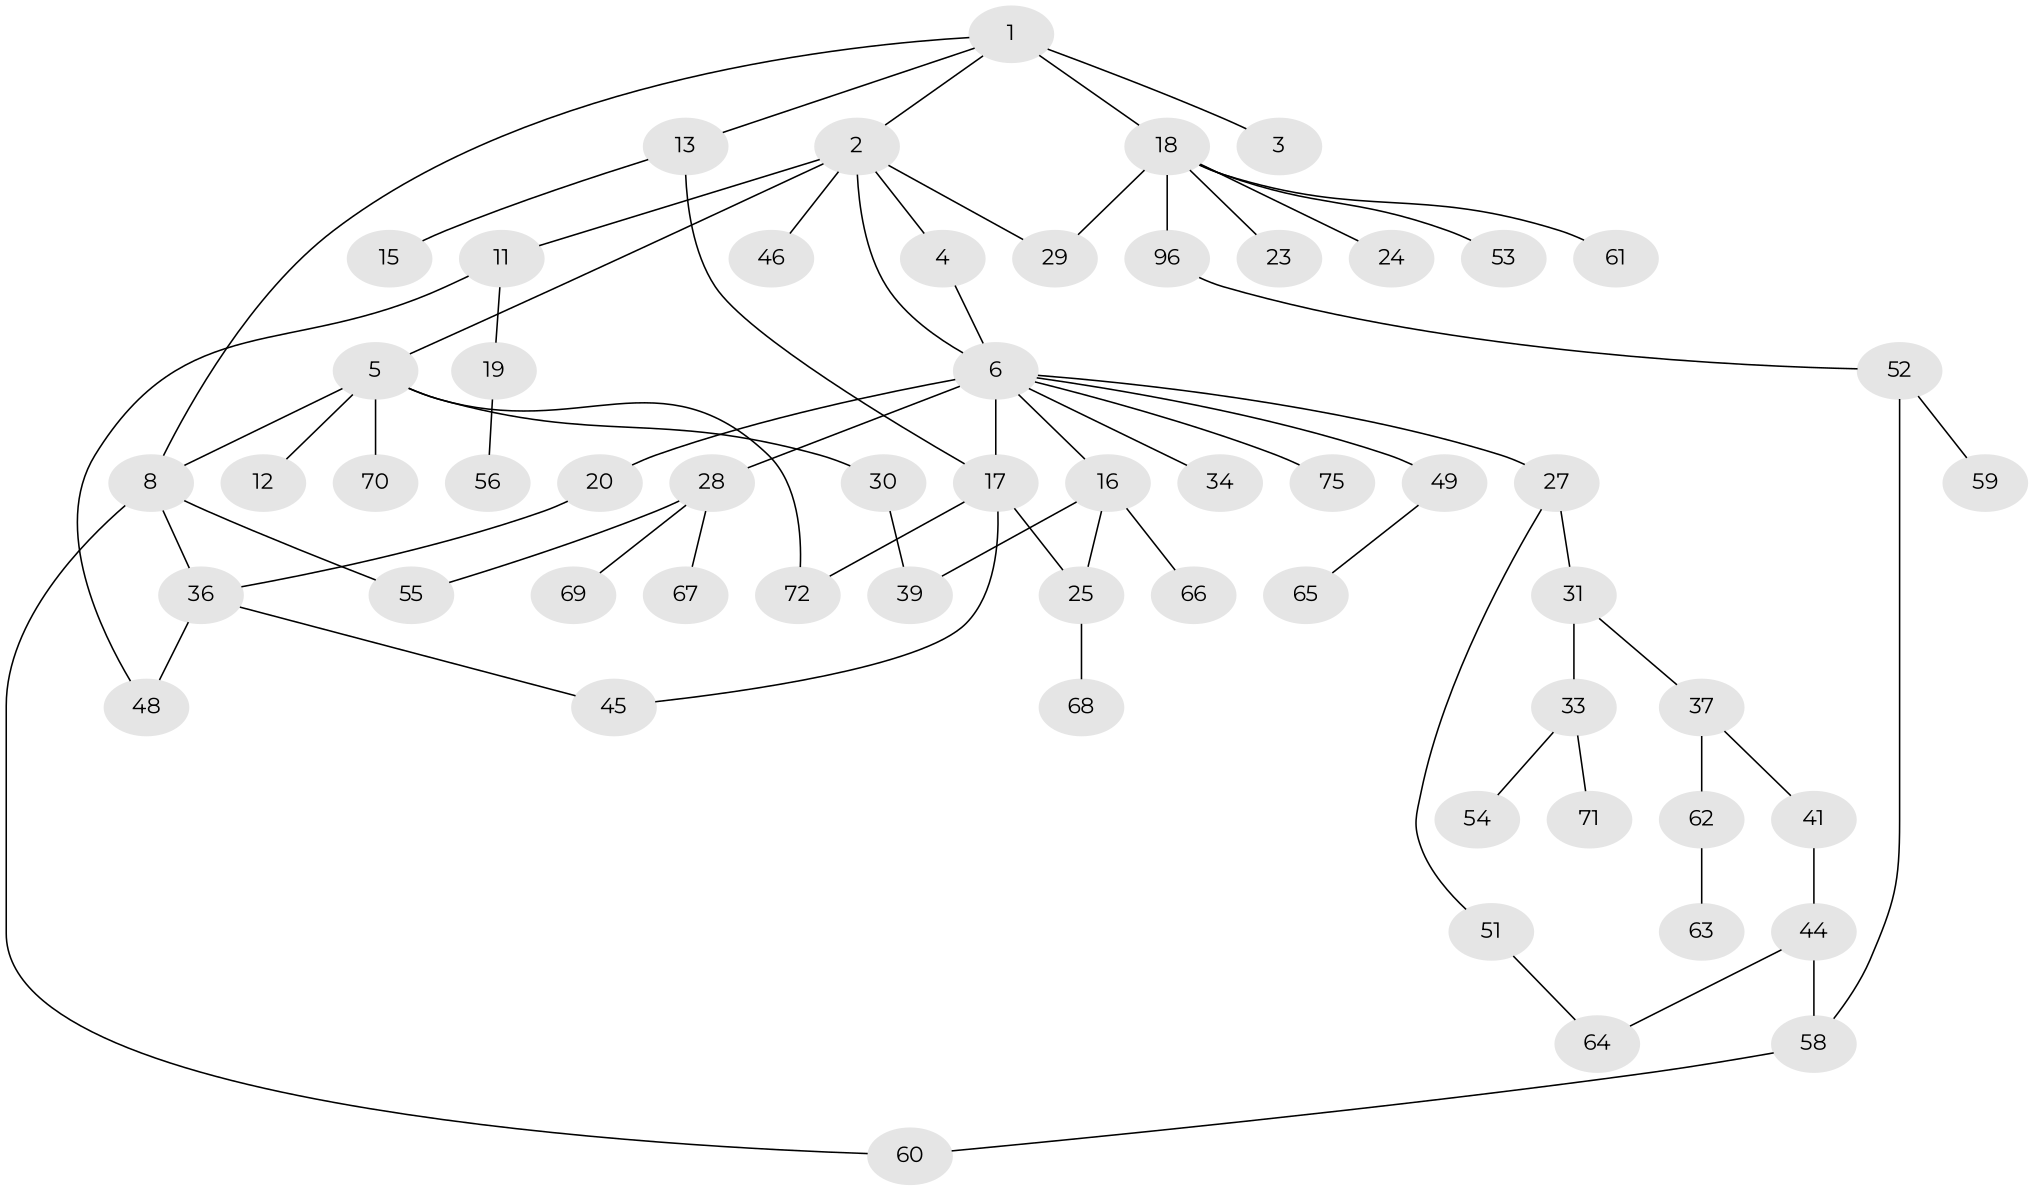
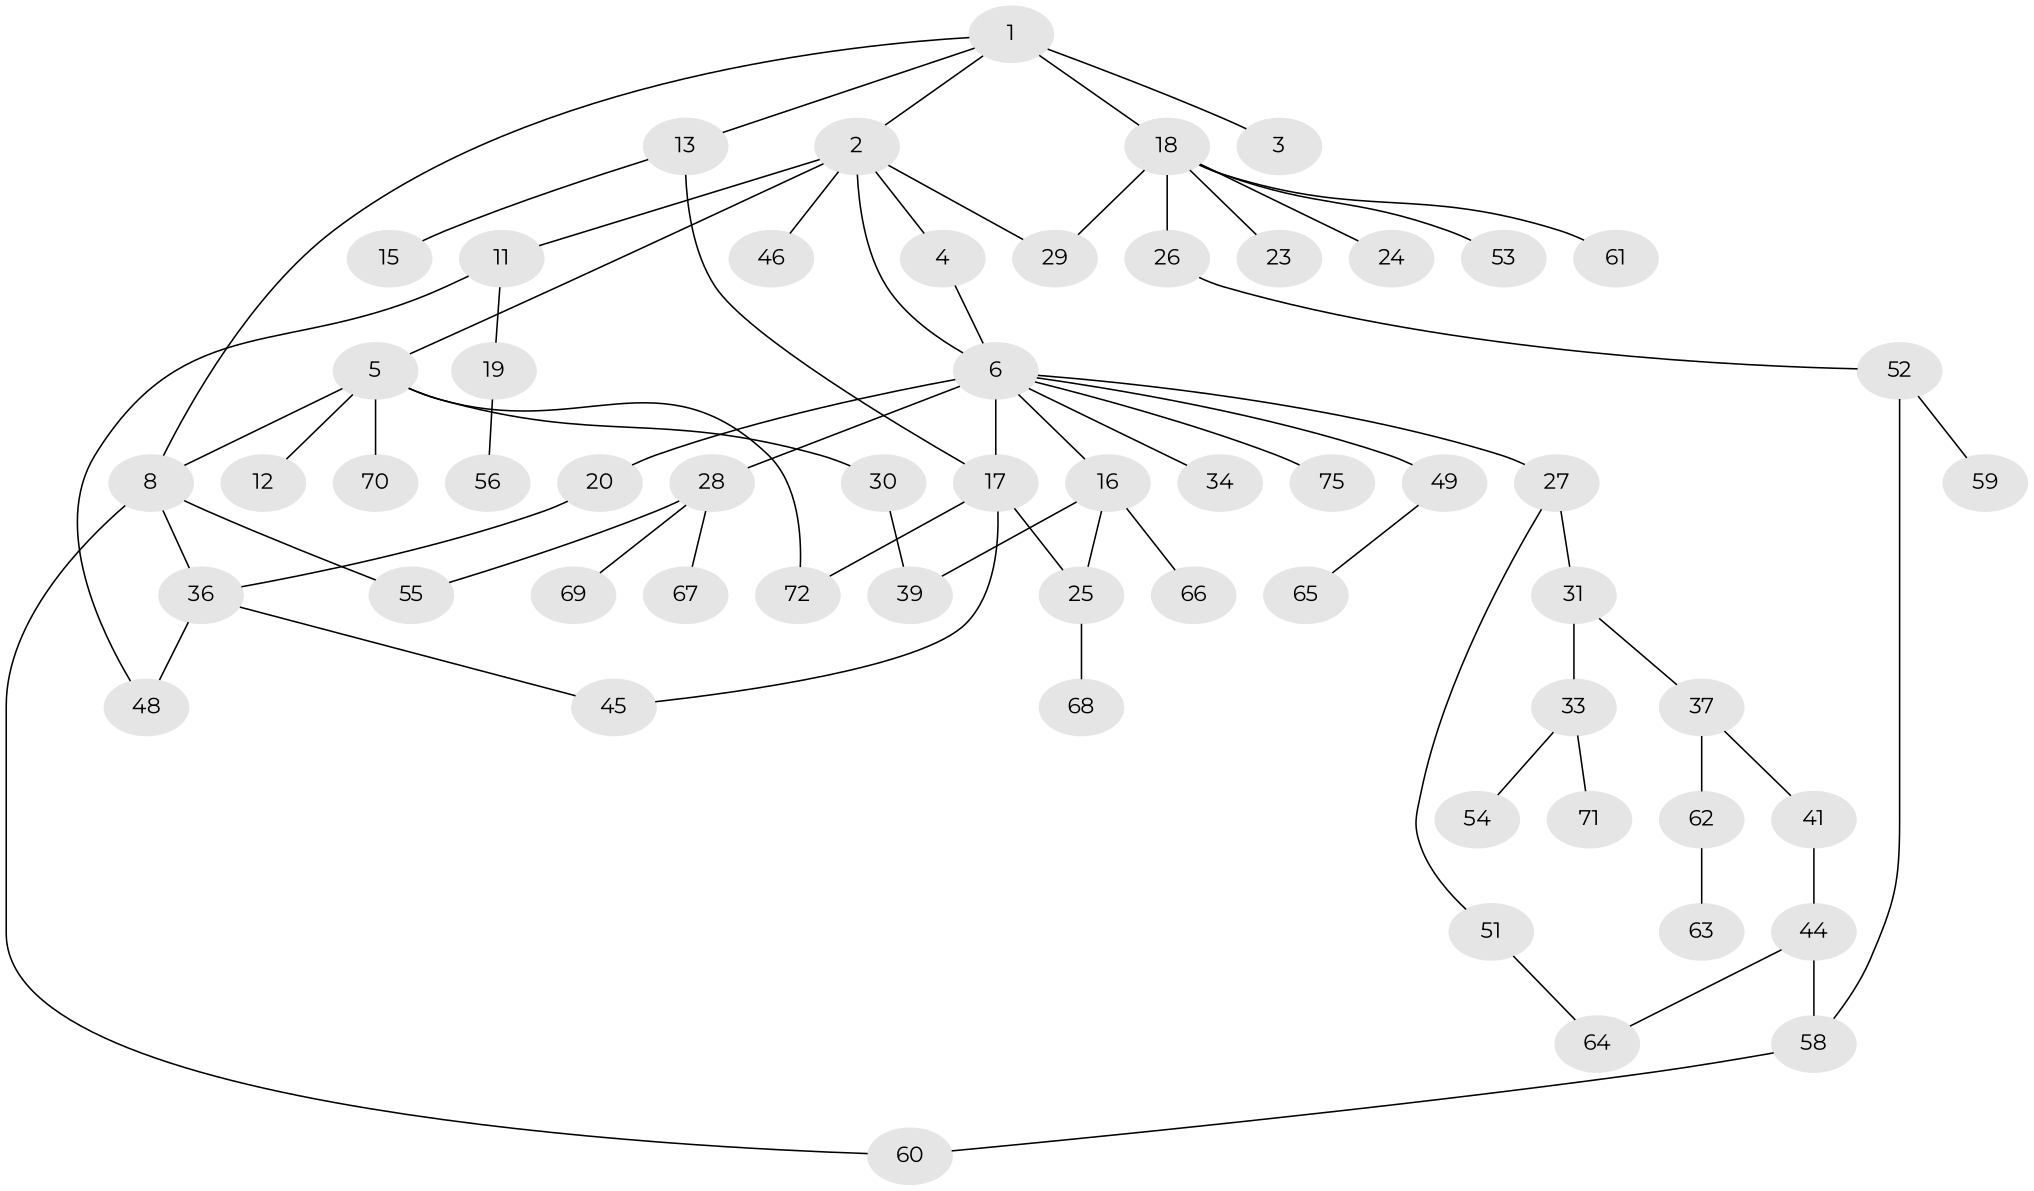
  graph {
    fontname=Montserrat
    node [color=gray90 fontname=Montserrat style=filled]
    edge [fontname=Montserrat]
    1
    2
    3
    8 [super="+21+76+83"]
    13
    18 [super="+42+22"]
    4
    5
    6 [super="+7"]
    11 [super="+73+38"]
    29 [super="+74"]
    46
    36 [super="+40"]
    55
    60
    17 [super="+57"]
    15
    23
    24
-   26 [label=96]
+   26
    53
    61
    12
    30
    70
    72
    16
    20
    27 [super="+35+47"]
    28 [super="+79"]
    34
    49
    75
    19 [super="+50"]
    48
    39 [super="+43"]
    25
    66
    45 [super="+80+81"]
    31 [super="+32"]
    51
    69 [super="+78"]
    67
    65
    56
    68 [super="+82"]
    52
    58 [super="+84"]
    59
    33
    37
    64
    54
    71
    41
    62
    44
    63
    1 -- 2
    1 -- 3
    1 -- 8
    1 -- 13
    1 -- 18 [weight=2]
    2 -- 4
    2 -- 5
    2 -- 6
    2 -- 11
    2 -- 29
    2 -- 46
    8 -- 36
    8 -- 55
    8 -- 60
    13 -- 17
    13 -- 15
    18 -- 29
    18 -- 23
    18 -- 24
    18 -- 26
    18 -- 53
    18 -- 61
    4 -- 6
    5 -- 8
    5 -- 12
    5 -- 30
    5 -- 70
    5 -- 72
    6 -- 17
    6 -- 16
    6 -- 20
    6 -- 27
    6 -- 28 [weight=2]
    6 -- 34
    6 -- 49
    6 -- 75
    11 -- 19
    11 -- 48
    36 -- 48
    36 -- 45
    17 -- 72
    17 -- 25
    17 -- 45
    26 -- 52
    30 -- 39
    16 -- 39
    16 -- 25
    16 -- 66
    20 -- 36
    27 -- 31
    27 -- 51
    28 -- 55
    28 -- 69
    28 -- 67
    49 -- 65
    19 -- 56
    25 -- 68
    31 -- 33
    31 -- 37
    51 -- 64
    52 -- 58
    52 -- 59
    58 -- 60
    33 -- 54
    33 -- 71
    37 -- 41
    37 -- 62
    41 -- 44
    62 -- 63
    44 -- 58
    44 -- 64
  }
